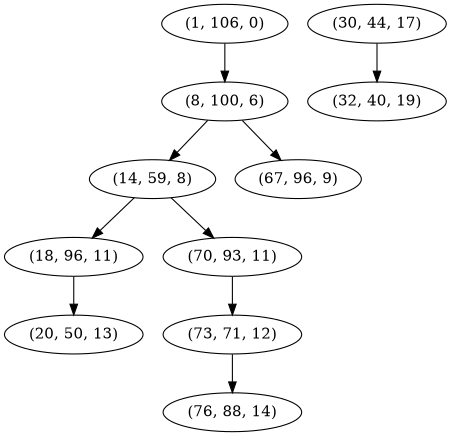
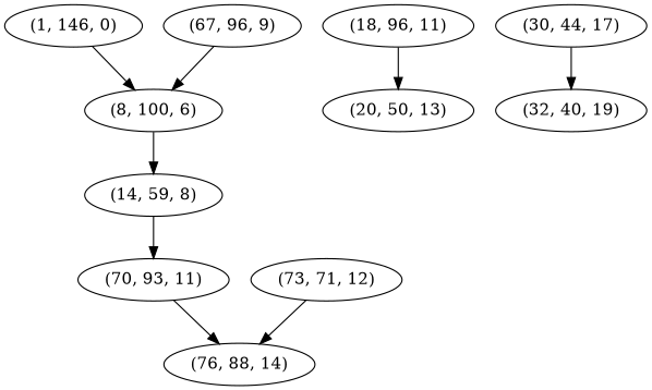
  digraph {
-   "(1, 106, 0)"
+   "(1, 106, 0)" [label="(1, 146, 0)"]
    "(8, 100, 6)"
    "(14, 59, 8)"
    "(67, 96, 9)"
    n5 [label="(18, 96, 11)"]
    "(70, 93, 11)"
    "(20, 50, 13)"
    "(30, 44, 17)"
    "(32, 40, 19)"
    n10 [label="(73, 71, 12)"]
    "(76, 88, 14)"
    "(1, 106, 0)" -> "(8, 100, 6)"
    "(8, 100, 6)" -> "(14, 59, 8)"
-   "(8, 100, 6)" -> "(67, 96, 9)"
-   "(14, 59, 8)" -> n5
+   "(67, 96, 9)" -> "(8, 100, 6)"
    "(14, 59, 8)" -> "(70, 93, 11)"
    n5 -> "(20, 50, 13)"
-   "(70, 93, 11)" -> n10
+   "(70, 93, 11)" -> "(76, 88, 14)"
    "(30, 44, 17)" -> "(32, 40, 19)"
    n10 -> "(76, 88, 14)"
  }
